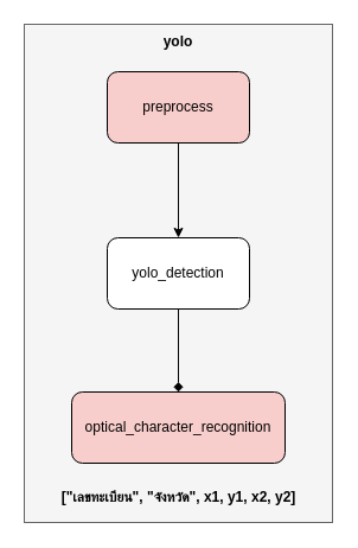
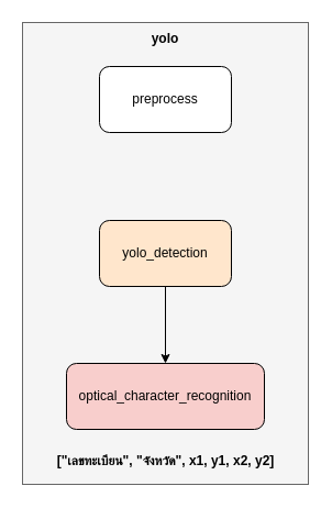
  <mxCell id="0" />
  <mxCell id="1" parent="0" />
  <mxCell id="2" value="" style="rounded=0;whiteSpace=wrap;html=1;fillColor=#f5f5f5;strokeColor=#666666;fontColor=#333333;" vertex="1" parent="1"><mxGeometry x="20" y="20" width="260" height="420" as="geometry" /></mxCell>
- <mxCell id="3" style="edgeStyle=orthogonalEdgeStyle;rounded=0;orthogonalLoop=1;jettySize=auto;html=1;entryX=0.5;entryY=0;entryDx=0;entryDy=0;" edge="1" parent="1" source="4" target="6"><mxGeometry relative="1" as="geometry" /></mxCell>
- <mxCell id="4" value="preprocess" style="rounded=1;whiteSpace=wrap;html=1;fillColor=#f8cecc;" vertex="1" parent="1"><mxGeometry x="90" y="60" width="120" height="60" as="geometry" /></mxCell>
- <mxCell id="5" style="edgeStyle=orthogonalEdgeStyle;rounded=0;orthogonalLoop=1;jettySize=auto;html=1;entryX=0.5;entryY=0;entryDx=0;entryDy=0;endArrow=diamond;" edge="1" parent="1" source="6" target="7"><mxGeometry relative="1" as="geometry" /></mxCell>
- <mxCell id="6" value="yolo_detection" style="rounded=1;whiteSpace=wrap;html=1;" vertex="1" parent="1"><mxGeometry x="90" y="200" width="120" height="60" as="geometry" /></mxCell>
+ <mxCell id="4" value="preprocess" style="rounded=1;whiteSpace=wrap;html=1;" vertex="1" parent="1"><mxGeometry x="90" y="60" width="120" height="60" as="geometry" /></mxCell>
+ <mxCell id="5" style="edgeStyle=orthogonalEdgeStyle;rounded=0;orthogonalLoop=1;jettySize=auto;html=1;entryX=0.5;entryY=0;entryDx=0;entryDy=0;" edge="1" parent="1" source="6" target="7"><mxGeometry relative="1" as="geometry" /></mxCell>
+ <mxCell id="6" value="yolo_detection" style="rounded=1;whiteSpace=wrap;html=1;fillColor=#ffe6cc;" vertex="1" parent="1"><mxGeometry x="90" y="200" width="120" height="60" as="geometry" /></mxCell>
  <mxCell id="7" value="optical_character_recognition" style="rounded=1;whiteSpace=wrap;html=1;fillColor=#f8cecc;" vertex="1" parent="1"><mxGeometry x="60" y="330" width="180" height="60" as="geometry" /></mxCell>
  <mxCell id="8" value="&lt;h1 style=&quot;font-size: 12px;&quot;&gt;yolo&lt;/h1&gt;" style="text;html=1;strokeColor=none;fillColor=none;spacing=5;spacingTop=-20;whiteSpace=wrap;overflow=hidden;rounded=0;fontSize=12;align=center;" vertex="1" parent="1"><mxGeometry x="90" y="30" width="120" height="40" as="geometry" /></mxCell>
  <mxCell id="9" value="" style="shape=image;verticalLabelPosition=bottom;labelBackgroundColor=default;verticalAlign=top;aspect=fixed;imageAspect=0;image=https://artwork.lfaidata.foundation/projects/onnx/icon/color/onnx-icon-color.png;" vertex="1" parent="1"><mxGeometry x="184" y="240" width="40" height="40" as="geometry" /></mxCell>
  <mxCell id="10" value="" style="shape=image;verticalLabelPosition=bottom;labelBackgroundColor=default;verticalAlign=top;aspect=fixed;imageAspect=0;image=https://upload.wikimedia.org/wikipedia/commons/thumb/c/c3/Python-logo-notext.svg/1869px-Python-logo-notext.svg.png;" vertex="1" parent="1"><mxGeometry x="186.5" y="100" width="35" height="38.32" as="geometry" /></mxCell>
  <mxCell id="11" value="" style="shape=image;verticalLabelPosition=bottom;labelBackgroundColor=default;verticalAlign=top;aspect=fixed;imageAspect=0;image=https://upload.wikimedia.org/wikipedia/commons/thumb/c/c3/Python-logo-notext.svg/1869px-Python-logo-notext.svg.png;" vertex="1" parent="1"><mxGeometry x="220" y="371.68" width="35" height="38.32" as="geometry" /></mxCell>
  <mxCell id="12" value="[&quot;เลขทะเบียน&quot;, &quot;จังหวัด&quot;, x1, y1, x2, y2]" style="text;html=1;align=center;verticalAlign=middle;resizable=0;points=[];autosize=1;strokeColor=none;fillColor=none;fontStyle=1" vertex="1" parent="1"><mxGeometry x="35" y="404" width="230" height="30" as="geometry" /></mxCell>
